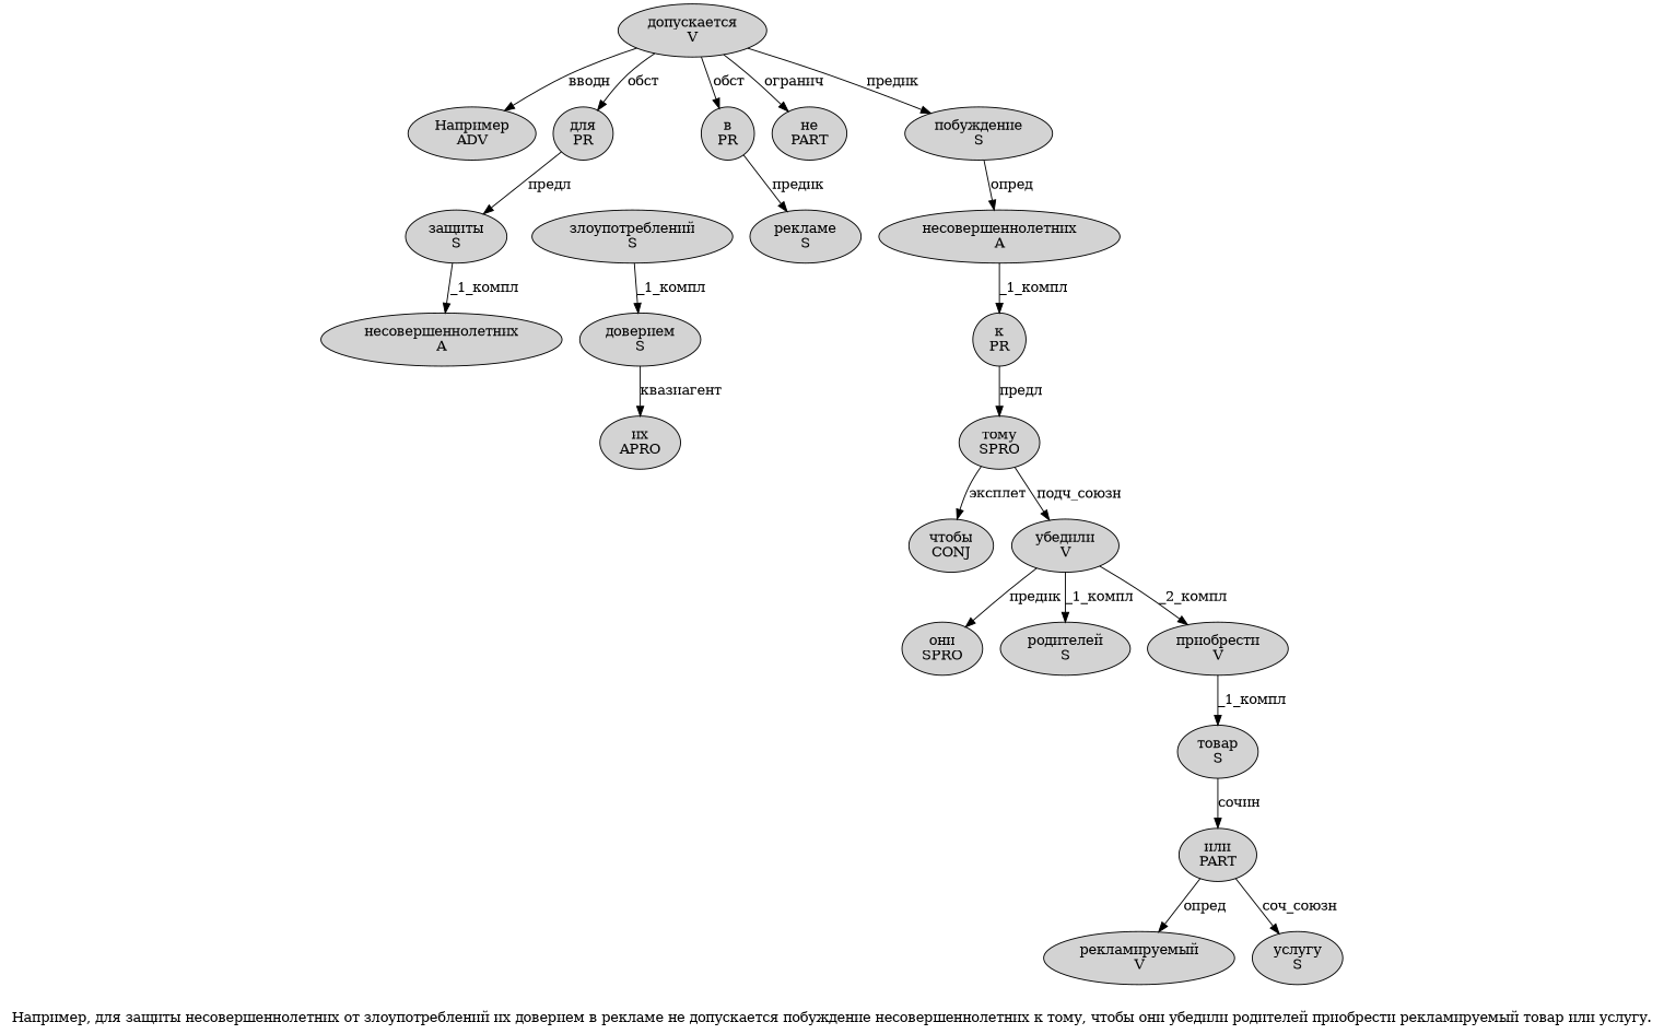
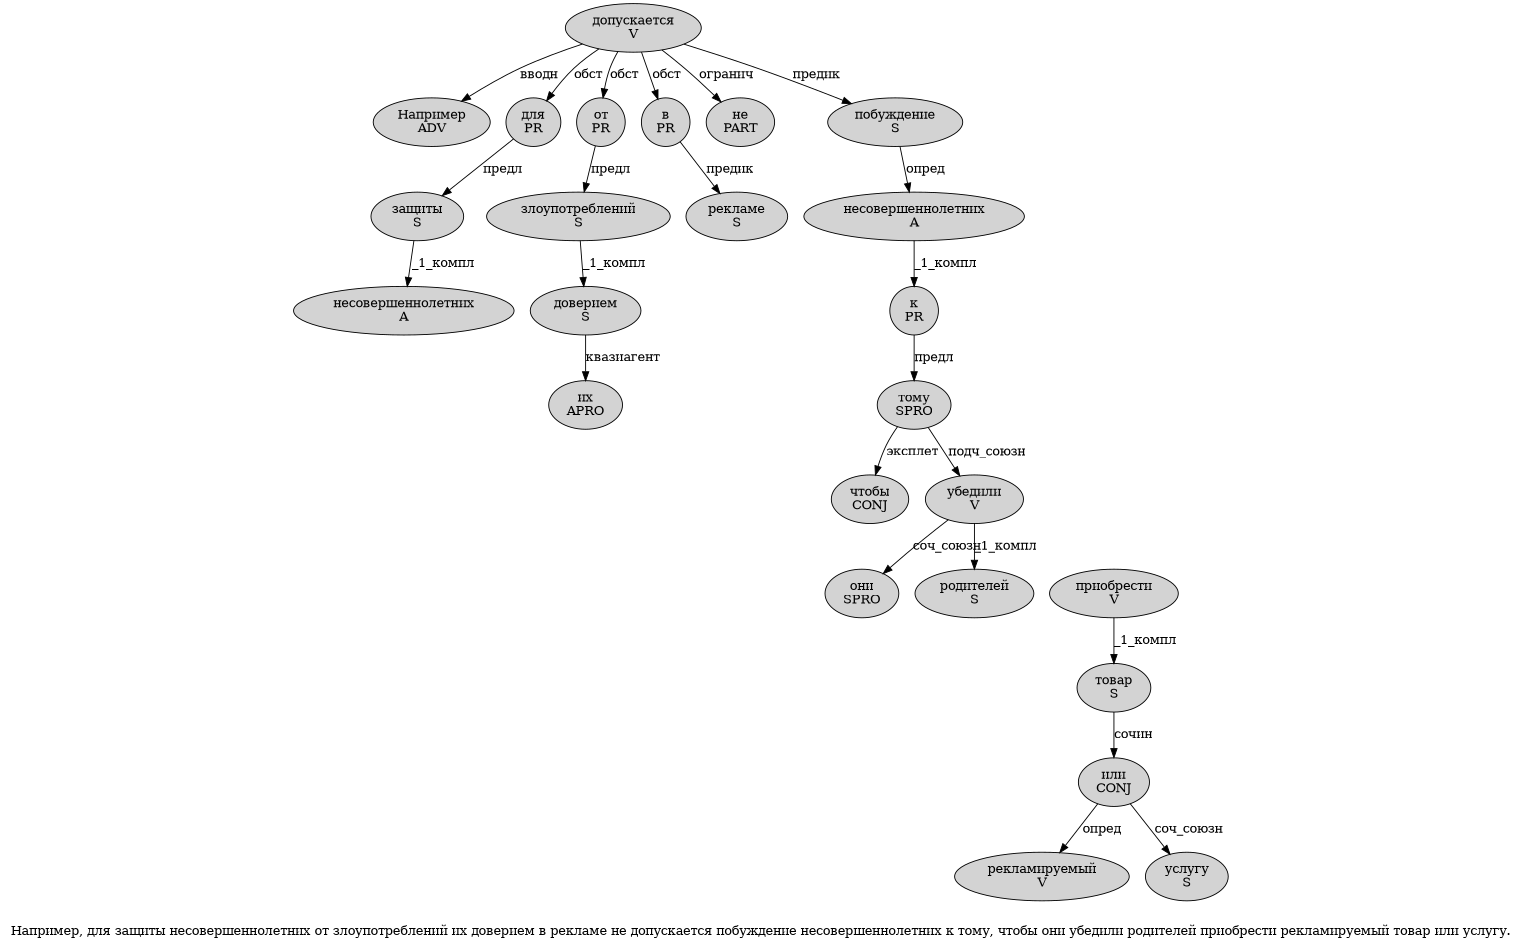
  digraph {
    label="Например, для защиты несовершеннолетних от злоупотреблений их доверием в рекламе не допускается побуждение несовершеннолетних к тому, чтобы они убедили родителей приобрести рекламируемый товар или услугу."
    node [fillcolor=lightgray penwidth=1 shape=ellipse style=filled]
    n1 [label="Например\nADV"]
    n2 [label="для\nPR"]
    n3 [label="защиты\nS"]
    n4 [label="несовершеннолетних\nA"]
+   n5 [label="от\nPR"]
    n6 [label="злоупотреблений\nS"]
    n7 [label="доверием\nS"]
    n8 [label="их\nAPRO"]
    n9 [label="в\nPR"]
    n10 [label="рекламе\nS"]
    n11 [label="не\nPART"]
    n12 [label="допускается\nV"]
    n13 [label="побуждение\nS"]
    n14 [label="несовершеннолетних\nA"]
    n15 [label="к\nPR"]
    n16 [label="тому\nSPRO"]
    n17 [label="чтобы\nCONJ"]
    n18 [label="убедили\nV"]
    n19 [label="они\nSPRO"]
    n20 [label="родителей\nS"]
    n21 [label="приобрести\nV"]
    n22 [label="товар\nS"]
-   n23 [label="или\nPART"]
+   n23 [label="или\nCONJ"]
    n24 [label="рекламируемый\nV"]
    n25 [label="услугу\nS"]
    n2 -> n3 [label="предл"]
    n3 -> n4 [label="_1_компл"]
+   n5 -> n6 [label="предл"]
    n6 -> n7 [label="_1_компл"]
    n7 -> n8 [label="квазиагент"]
    n9 -> n10 [label="предик"]
    n12 -> n1 [label="вводн"]
    n12 -> n2 [label="обст"]
+   n12 -> n5 [label="обст"]
    n12 -> n9 [label="обст"]
    n12 -> n11 [label="огранич"]
    n12 -> n13 [label="предик"]
    n13 -> n14 [label="опред"]
    n14 -> n15 [label="_1_компл"]
    n15 -> n16 [label="предл"]
    n16 -> n17 [label="эксплет"]
    n16 -> n18 [label="подч_союзн"]
-   n18 -> n19 [label="предик"]
+   n18 -> n19 [label="соч_союзн"]
    n18 -> n20 [label="_1_компл"]
-   n18 -> n21 [label="_2_компл"]
    n21 -> n22 [label="_1_компл"]
    n22 -> n23 [label="сочин"]
    n23 -> n24 [label="опред"]
    n23 -> n25 [label="соч_союзн"]
  }
